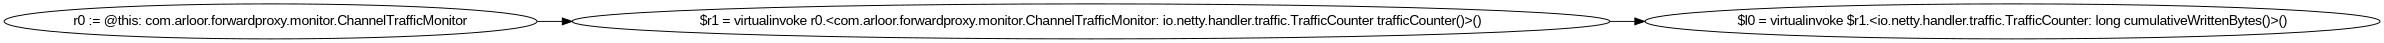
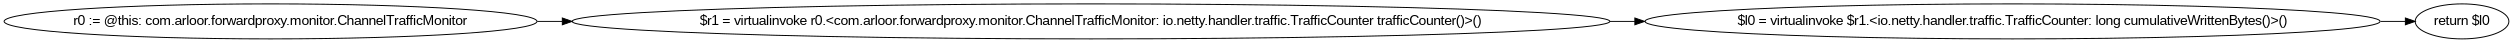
  digraph {
    rankdir=LR
    fontname="Liberation Sans"
    node [fontname="Liberation Sans"]
    edge [fontname="Liberation Sans"]
    "r0 := @this: com.arloor.forwardproxy.monitor.ChannelTrafficMonitor"
    "$r1 = virtualinvoke r0.<com.arloor.forwardproxy.monitor.ChannelTrafficMonitor: io.netty.handler.traffic.TrafficCounter trafficCounter()>()"
    "$l0 = virtualinvoke $r1.<io.netty.handler.traffic.TrafficCounter: long cumulativeWrittenBytes()>()"
+   "return $l0"
    "r0 := @this: com.arloor.forwardproxy.monitor.ChannelTrafficMonitor" -> "$r1 = virtualinvoke r0.<com.arloor.forwardproxy.monitor.ChannelTrafficMonitor: io.netty.handler.traffic.TrafficCounter trafficCounter()>()"
    "$r1 = virtualinvoke r0.<com.arloor.forwardproxy.monitor.ChannelTrafficMonitor: io.netty.handler.traffic.TrafficCounter trafficCounter()>()" -> "$l0 = virtualinvoke $r1.<io.netty.handler.traffic.TrafficCounter: long cumulativeWrittenBytes()>()"
+   "$l0 = virtualinvoke $r1.<io.netty.handler.traffic.TrafficCounter: long cumulativeWrittenBytes()>()" -> "return $l0"
  }
